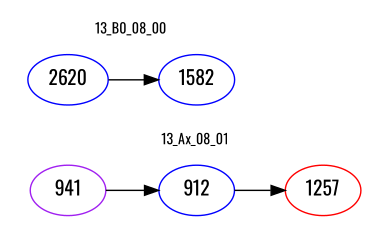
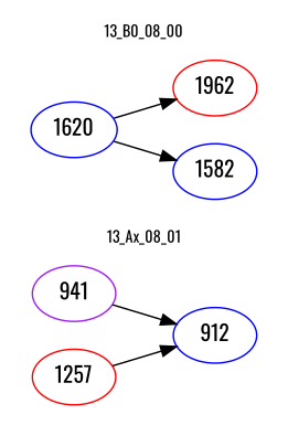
  digraph {
    fontname=Oswald
    rankdir=LR
    node [color=blue fontname=Oswald]
    edge [color=black fontname=Oswald]
    n1 [label=912]
    n2 [color=purple label=941]
    n3 [color=red label=1257]
-   n4 [label=2620]
+   n4 [label=1620]
    n5 [label=1582]
+   n6 [color=red label=1962]
    subgraph cluster_1 {
      color=white
      fontsize=10
      label="13_Ax_08_01"
      n1
      n2
      n3
    }
    subgraph cluster_2 {
      color=white
      fontsize=10
      label="13_B0_08_00"
      n4
      n5
+     n6
    }
-   n1 -> n3
+   n3 -> n1
    n2 -> n1
    n4 -> n5
+   n4 -> n6
  }
